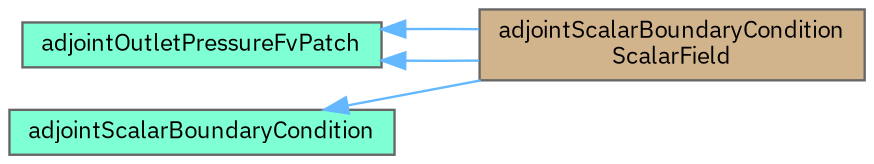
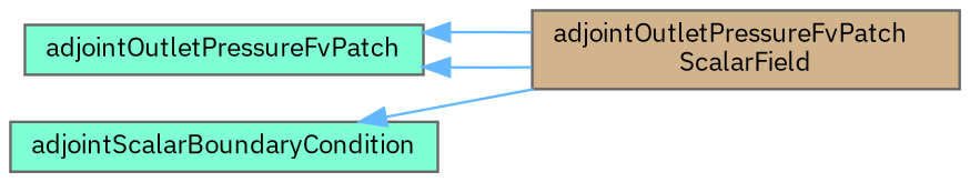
  digraph {
    fontname="IBM Plex Sans"
    rankdir=LR
    node [color=gray40 fillcolor=aquamarine fontname="IBM Plex Sans" fontsize=10 shape=box style=filled]
    edge [color=steelblue1 dir=back fontname="IBM Plex Sans" fontsize=10 labelfontname=Helvetica labelfontsize=10 style=solid]
-   n1 [fillcolor=tan fontcolor=black height=0.2 label="adjointScalarBoundaryCondition\lScalarField" width=0.4]
+   n1 [fillcolor=tan fontcolor=black height=0.2 label="adjointOutletPressureFvPatch\lScalarField" width=0.4]
    n2 [height=0.2 label=adjointOutletPressureFvPatch width=0.4]
    n3 [height=0.2 label=adjointScalarBoundaryCondition width=0.4]
    n2 -> n1
    n2 -> n1
    n3 -> n1
  }
